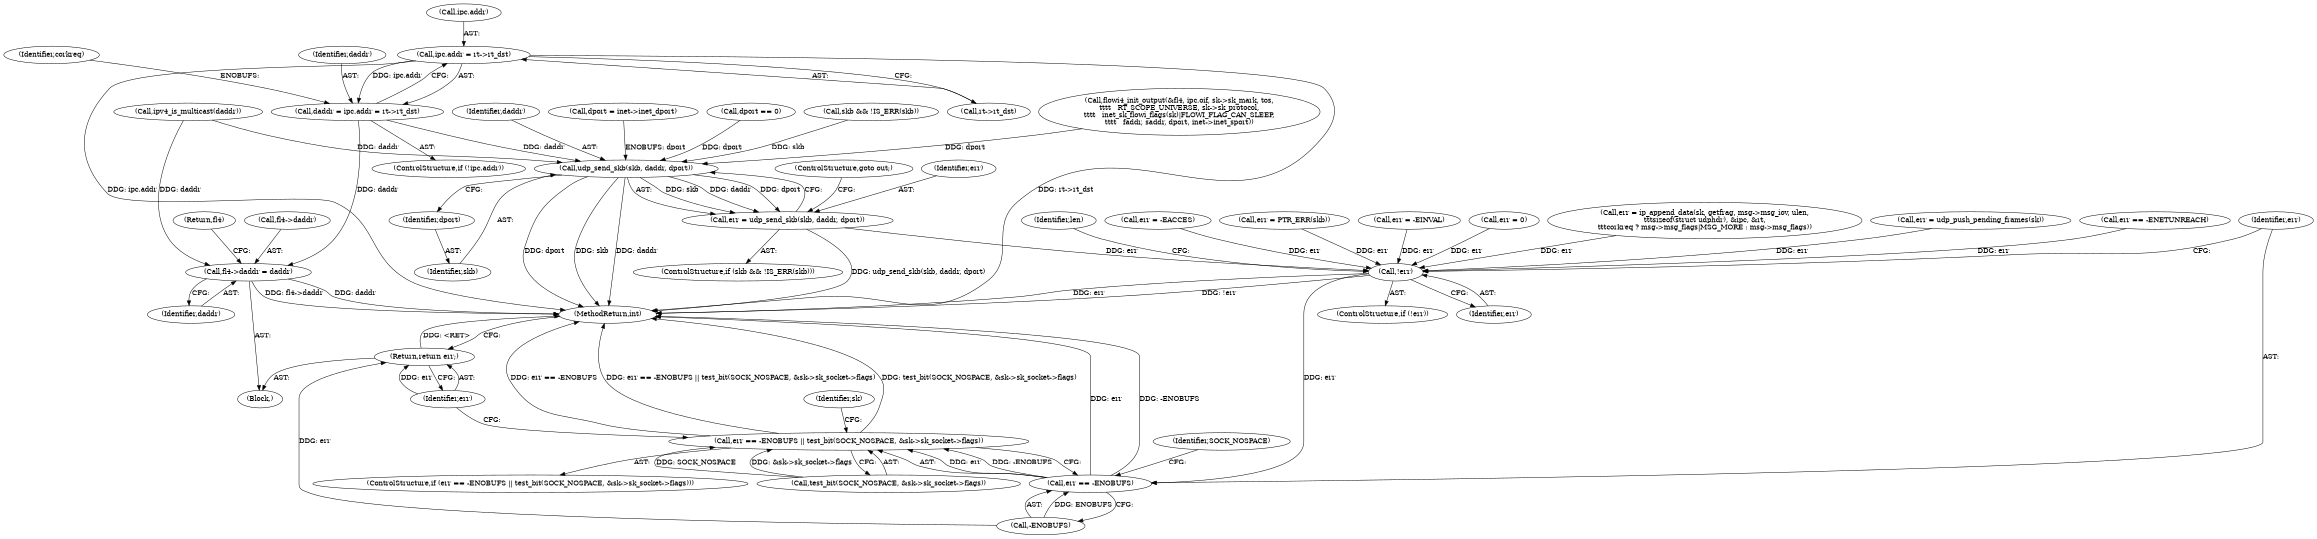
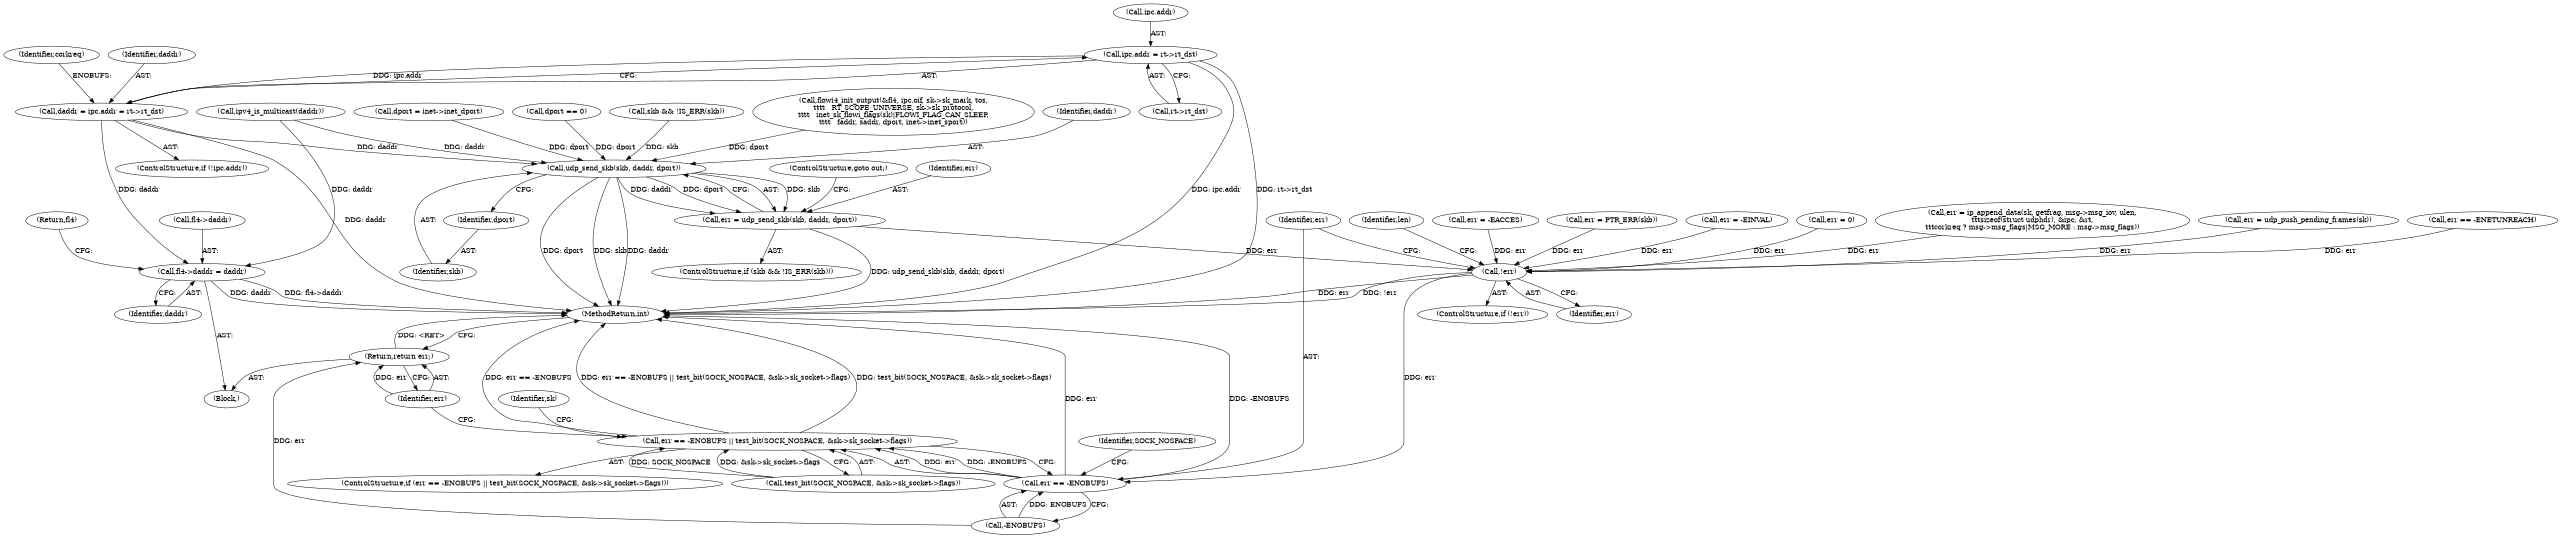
  digraph {
    n1 [label="(Call,ipc.addr = rt->rt_dst)"]
    n2 [label="(Call,daddr = ipc.addr = rt->rt_dst)"]
    n3 [label="(Call,rt->rt_dst)"]
    n4 [label="(MethodReturn,int)"]
    n5 [label="(Call,udp_send_skb(skb, daddr, dport))"]
    n6 [label="(Call,fl4->daddr = daddr)"]
    n7 [label="(ControlStructure,if (!ipc.addr))"]
    n8 [label="(Return,return err;)"]
    n9 [label="(Call,err = udp_send_skb(skb, daddr, dport))"]
    n10 [label="(Identifier,dport)"]
    n11 [label="(Block,)"]
    n12 [label="(Identifier,daddr)"]
    n13 [label="(Call,!err)"]
    n14 [label="(ControlStructure,if (skb && !IS_ERR(skb)))"]
    n15 [label="(Identifier,skb)"]
    n16 [label="(Call,err == -ENOBUFS)"]
    n17 [label="(ControlStructure,if (!err))"]
    n18 [label="(Identifier,err)"]
    n19 [label="(Call,err == -ENOBUFS || test_bit(SOCK_NOSPACE, &sk->sk_socket->flags))"]
    n20 [label="(Call,-ENOBUFS)"]
    n21 [label="(ControlStructure,if (err == -ENOBUFS || test_bit(SOCK_NOSPACE, &sk->sk_socket->flags)))"]
    n22 [label="(Call,test_bit(SOCK_NOSPACE, &sk->sk_socket->flags))"]
    n23 [label="(Identifier,err)"]
    n24 [label="(Identifier,SOCK_NOSPACE)"]
    n25 [label="(Call,dport = inet->inet_dport)"]
    n26 [label="(ControlStructure,goto out;)"]
    n27 [label="(Identifier,sk)"]
    n28 [label="(Call,dport == 0)"]
    n29 [label="(Identifier,corkreq)"]
    n30 [label="(Call,err = ip_append_data(sk, getfrag, msg->msg_iov, ulen,\n\t\t\tsizeof(struct udphdr), &ipc, &rt,\n\t\t\tcorkreq ? msg->msg_flags|MSG_MORE : msg->msg_flags))"]
    n31 [label="(Call,skb && !IS_ERR(skb))"]
    n32 [label="(Call,err = udp_push_pending_frames(sk))"]
    n33 [label="(Call,err == -ENETUNREACH)"]
    n34 [label="(Return,fl4)"]
    n35 [label="(Identifier,len)"]
    n36 [label="(Call,fl4->daddr)"]
    n37 [label="(Identifier,err)"]
    n38 [label="(Call,err = -EACCES)"]
    n39 [label="(Identifier,daddr)"]
    n40 [label="(Call,err = PTR_ERR(skb))"]
    n41 [label="(Call,err = -EINVAL)"]
    n42 [label="(Call,err = 0)"]
    n43 [label="(Call,flowi4_init_output(&fl4, ipc.oif, sk->sk_mark, tos,\n\t\t\t\t   RT_SCOPE_UNIVERSE, sk->sk_protocol,\n\t\t\t\t   inet_sk_flowi_flags(sk)|FLOWI_FLAG_CAN_SLEEP,\n\t\t\t\t   faddr, saddr, dport, inet->inet_sport))"]
    n44 [label="(Identifier,daddr)"]
    n45 [label="(Identifier,err)"]
    n46 [label="(Call,ipv4_is_multicast(daddr))"]
    n47 [label="(Call,ipc.addr)"]
    n1 -> n2 [label="AST: "]
    n1 -> n2 [label="DDG: ipc.addr"]
    n1 -> n3 [label="CFG: "]
    n1 -> n4 [label="DDG: ipc.addr"]
    n1 -> n4 [label="DDG: rt->rt_dst"]
    n2 -> n1 [label="CFG: "]
+   n2 -> n4 [label="DDG: daddr"]
    n2 -> n5 [label="DDG: daddr"]
    n2 -> n6 [label="DDG: daddr"]
    n2 -> n7 [label="AST: "]
    n3 -> n1 [label="AST: "]
    n4 -> n8 [label="CFG: "]
    n5 -> n4 [label="DDG: dport"]
    n5 -> n4 [label="DDG: skb"]
    n5 -> n4 [label="DDG: daddr"]
    n5 -> n9 [label="AST: "]
    n5 -> n9 [label="DDG: skb"]
    n5 -> n9 [label="DDG: daddr"]
    n5 -> n9 [label="DDG: dport"]
    n5 -> n10 [label="CFG: "]
    n6 -> n4 [label="DDG: fl4->daddr"]
    n6 -> n4 [label="DDG: daddr"]
    n6 -> n11 [label="AST: "]
    n6 -> n12 [label="CFG: "]
    n8 -> n4 [label="DDG: <RET>"]
    n8 -> n11 [label="AST: "]
    n8 -> n23 [label="CFG: "]
    n9 -> n4 [label="DDG: udp_send_skb(skb, daddr, dport)"]
    n9 -> n5 [label="CFG: "]
    n9 -> n13 [label="DDG: err"]
    n9 -> n14 [label="AST: "]
    n10 -> n15 [label="AST: "]
    n12 -> n6 [label="AST: "]
    n13 -> n4 [label="DDG: !err"]
    n13 -> n4 [label="DDG: err"]
    n13 -> n16 [label="DDG: err"]
    n13 -> n17 [label="AST: "]
    n13 -> n18 [label="CFG: "]
    n15 -> n5 [label="AST: "]
    n16 -> n4 [label="DDG: err"]
    n16 -> n4 [label="DDG: -ENOBUFS"]
    n16 -> n19 [label="AST: "]
    n16 -> n19 [label="DDG: err"]
    n16 -> n19 [label="DDG: -ENOBUFS"]
    n16 -> n20 [label="CFG: "]
    n18 -> n13 [label="AST: "]
    n19 -> n4 [label="DDG: test_bit(SOCK_NOSPACE, &sk->sk_socket->flags)"]
    n19 -> n4 [label="DDG: err == -ENOBUFS"]
    n19 -> n4 [label="DDG: err == -ENOBUFS || test_bit(SOCK_NOSPACE, &sk->sk_socket->flags)"]
    n19 -> n16 [label="CFG: "]
    n19 -> n21 [label="AST: "]
    n19 -> n22 [label="CFG: "]
    n20 -> n8 [label="DDG: err"]
    n20 -> n16 [label="AST: "]
    n20 -> n16 [label="DDG: ENOBUFS"]
    n22 -> n19 [label="AST: "]
    n22 -> n19 [label="DDG: SOCK_NOSPACE"]
    n22 -> n19 [label="DDG: &sk->sk_socket->flags"]
    n23 -> n8 [label="AST: "]
    n23 -> n8 [label="DDG: err"]
    n23 -> n19 [label="CFG: "]
    n24 -> n16 [label="CFG: "]
-   n25 -> n5 [label="ENOBUFS: dport"]
+   n25 -> n5 [label="DDG: dport"]
    n26 -> n9 [label="CFG: "]
    n27 -> n19 [label="CFG: "]
    n28 -> n5 [label="DDG: dport"]
    n29 -> n2 [label="ENOBUFS: "]
    n30 -> n13 [label="DDG: err"]
    n31 -> n5 [label="DDG: skb"]
    n32 -> n13 [label="DDG: err"]
    n33 -> n13 [label="DDG: err"]
    n34 -> n6 [label="CFG: "]
    n35 -> n13 [label="CFG: "]
    n36 -> n6 [label="AST: "]
    n37 -> n13 [label="CFG: "]
    n37 -> n16 [label="AST: "]
    n38 -> n13 [label="DDG: err"]
    n39 -> n2 [label="AST: "]
    n40 -> n13 [label="DDG: err"]
    n41 -> n13 [label="DDG: err"]
    n42 -> n13 [label="DDG: err"]
    n43 -> n5 [label="DDG: dport"]
    n44 -> n5 [label="AST: "]
    n45 -> n9 [label="AST: "]
    n46 -> n5 [label="DDG: daddr"]
    n46 -> n6 [label="DDG: daddr"]
    n47 -> n1 [label="AST: "]
  }
